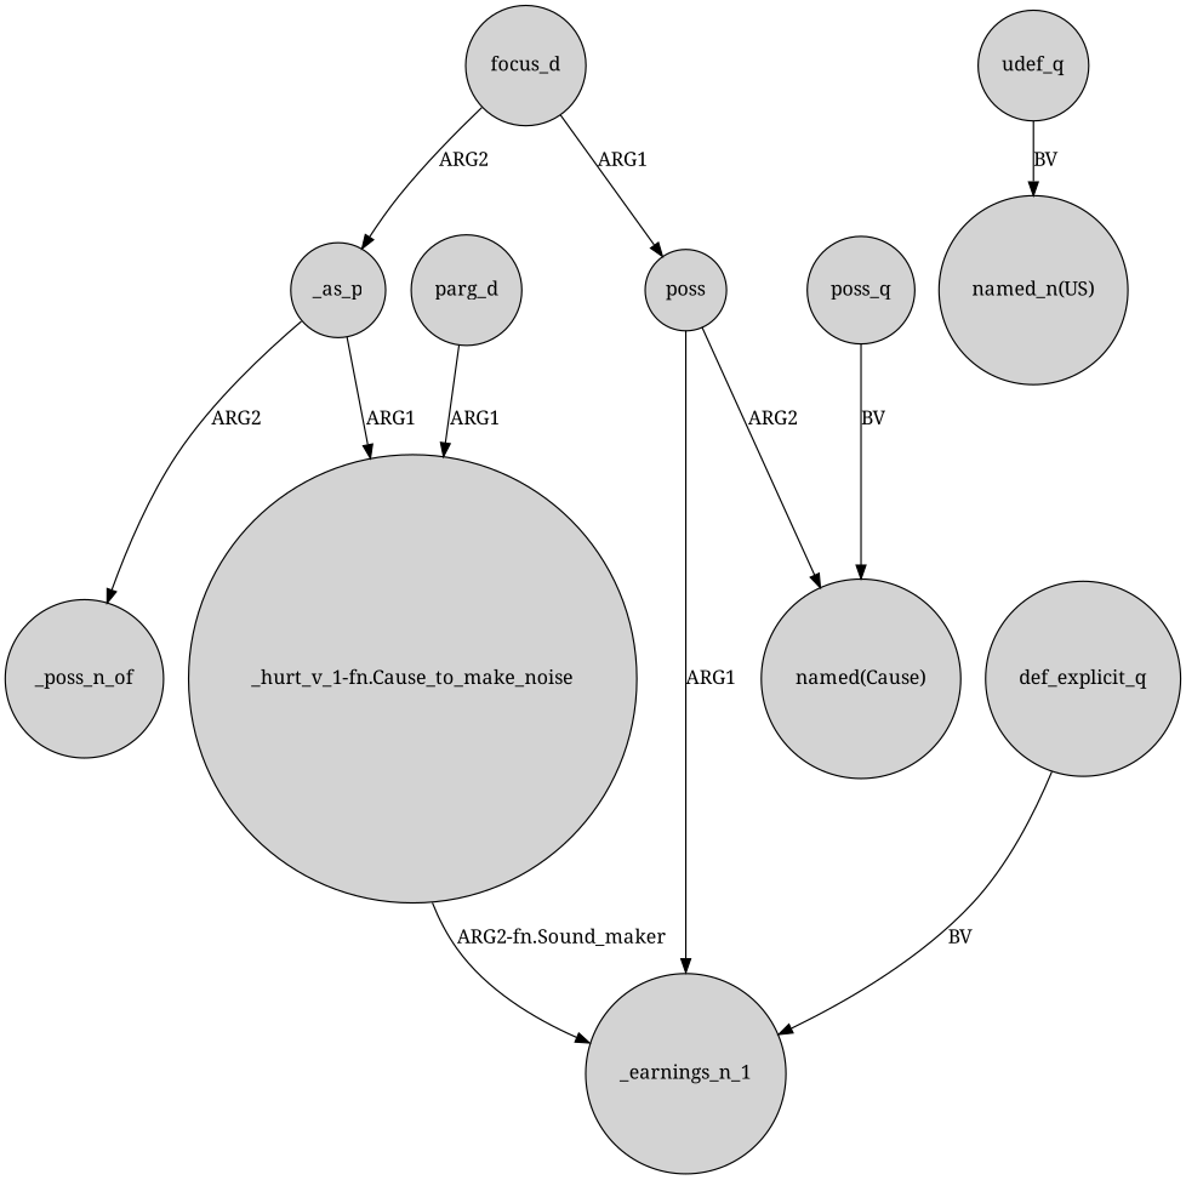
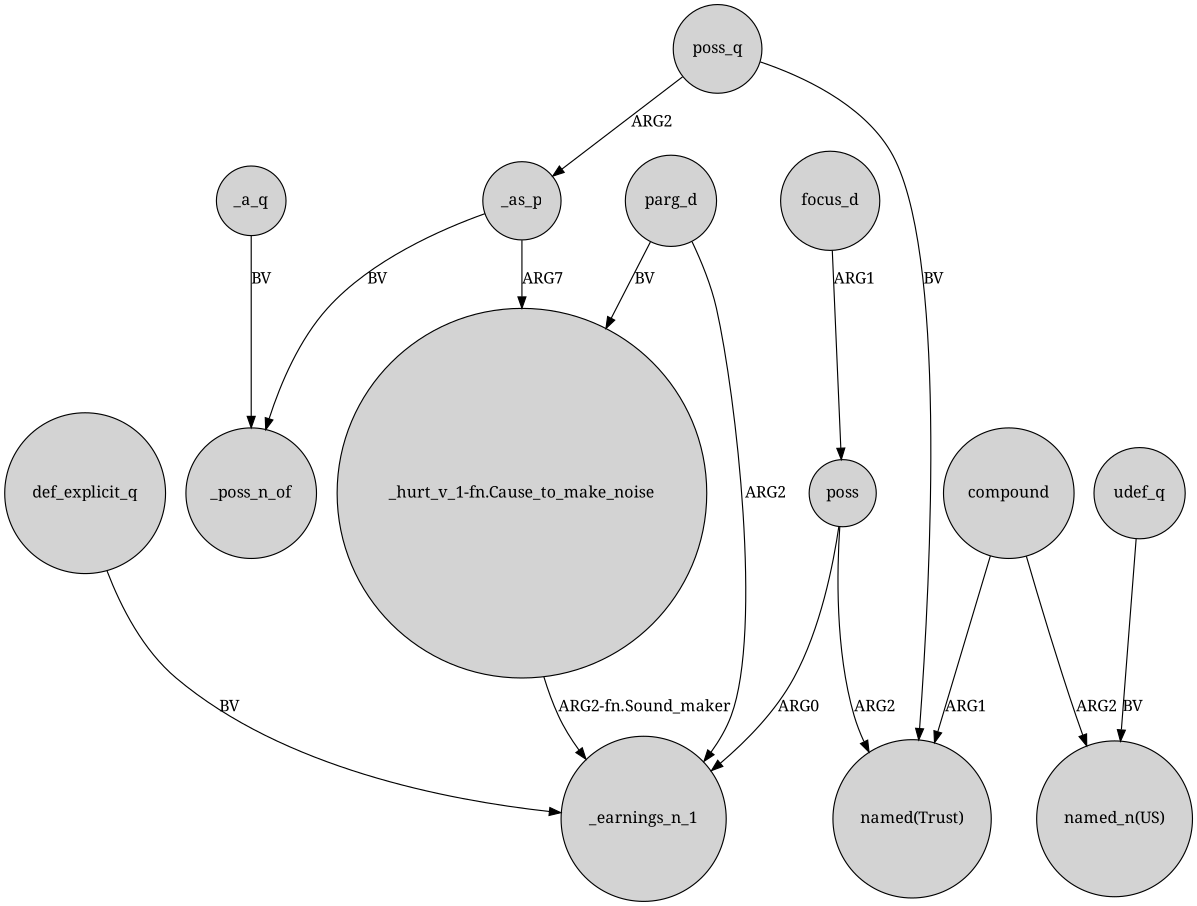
  digraph {
    fontname="Noto Serif"
    node [fontname="Noto Serif" shape=circle style=filled]
    edge [fontname="Noto Serif"]
    focus_d
    _as_p
    poss
    "_hurt_v_1-fn.Cause_to_make_noise"
    _earnings_n_1
    n6 [label=_poss_n_of]
    n7 [label=poss_q]
-   "named(Trust)" [label="named(Cause)"]
+   "named(Trust)"
    def_explicit_q
+   compound
    "named_n(US)"
    parg_d
    udef_q
-   focus_d -> _as_p [label=ARG2]
+   _a_q
+   n7 -> _as_p [label=ARG2]
    focus_d -> poss [label=ARG1]
-   _as_p -> "_hurt_v_1-fn.Cause_to_make_noise" [label=ARG1]
-   _as_p -> n6 [label=ARG2]
-   poss -> _earnings_n_1 [label=ARG1]
+   _as_p -> "_hurt_v_1-fn.Cause_to_make_noise" [label=ARG7]
+   _as_p -> n6 [label=BV]
+   poss -> _earnings_n_1 [label=ARG0]
    poss -> "named(Trust)" [label=ARG2]
    "_hurt_v_1-fn.Cause_to_make_noise" -> _earnings_n_1 [label="ARG2-fn.Sound_maker"]
    n7 -> "named(Trust)" [label=BV]
    def_explicit_q -> _earnings_n_1 [label=BV]
-   parg_d -> "_hurt_v_1-fn.Cause_to_make_noise" [label=ARG1]
+   compound -> "named(Trust)" [label=ARG1]
+   compound -> "named_n(US)" [label=ARG2]
+   parg_d -> "_hurt_v_1-fn.Cause_to_make_noise" [label=BV]
+   parg_d -> _earnings_n_1 [label=ARG2]
    udef_q -> "named_n(US)" [label=BV]
+   _a_q -> n6 [label=BV]
  }
